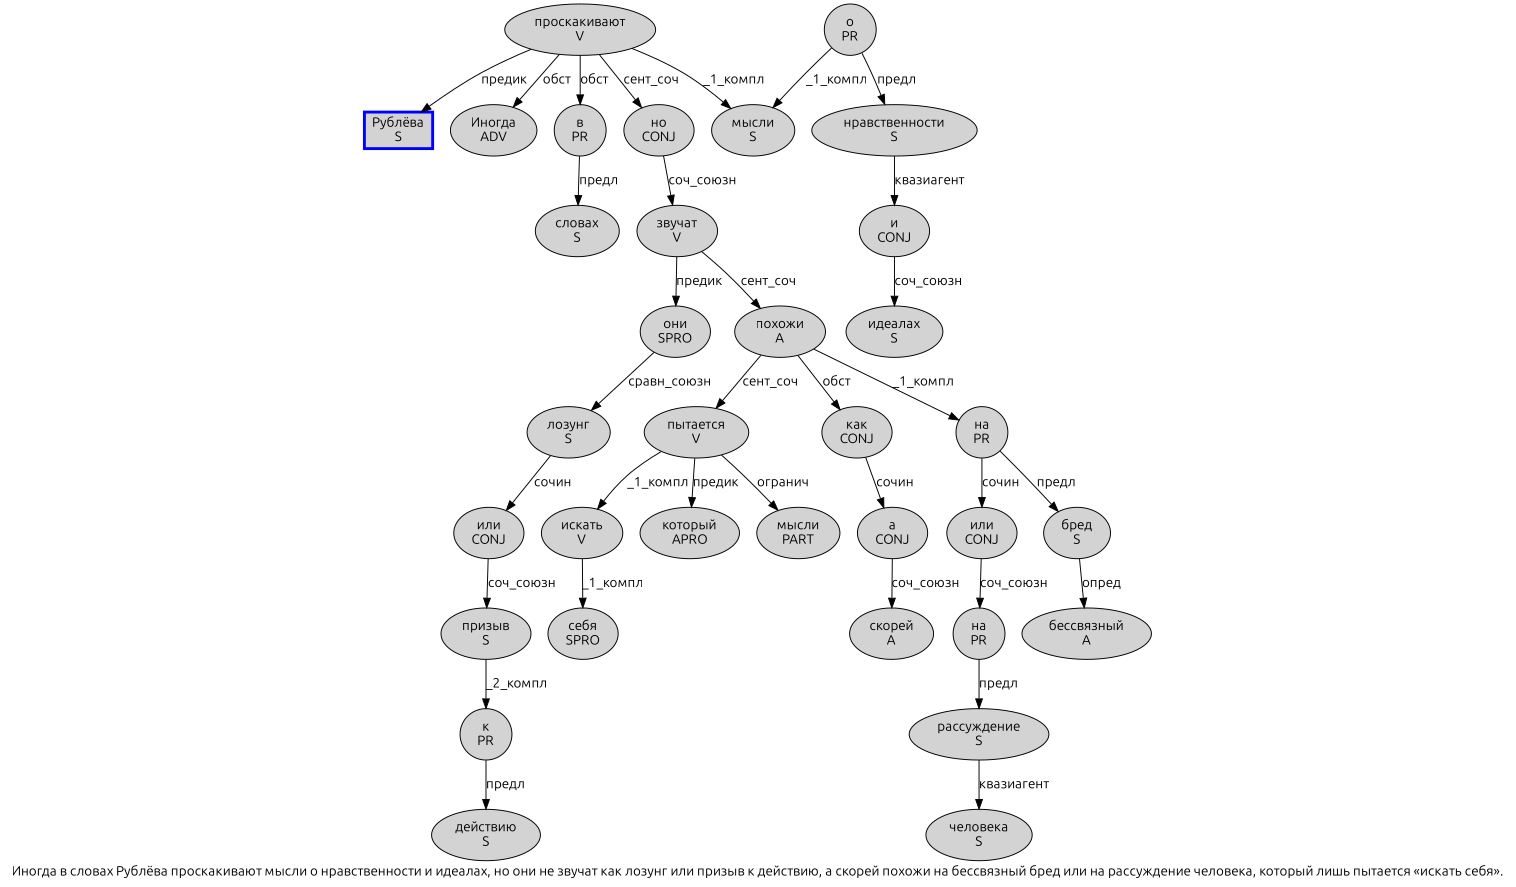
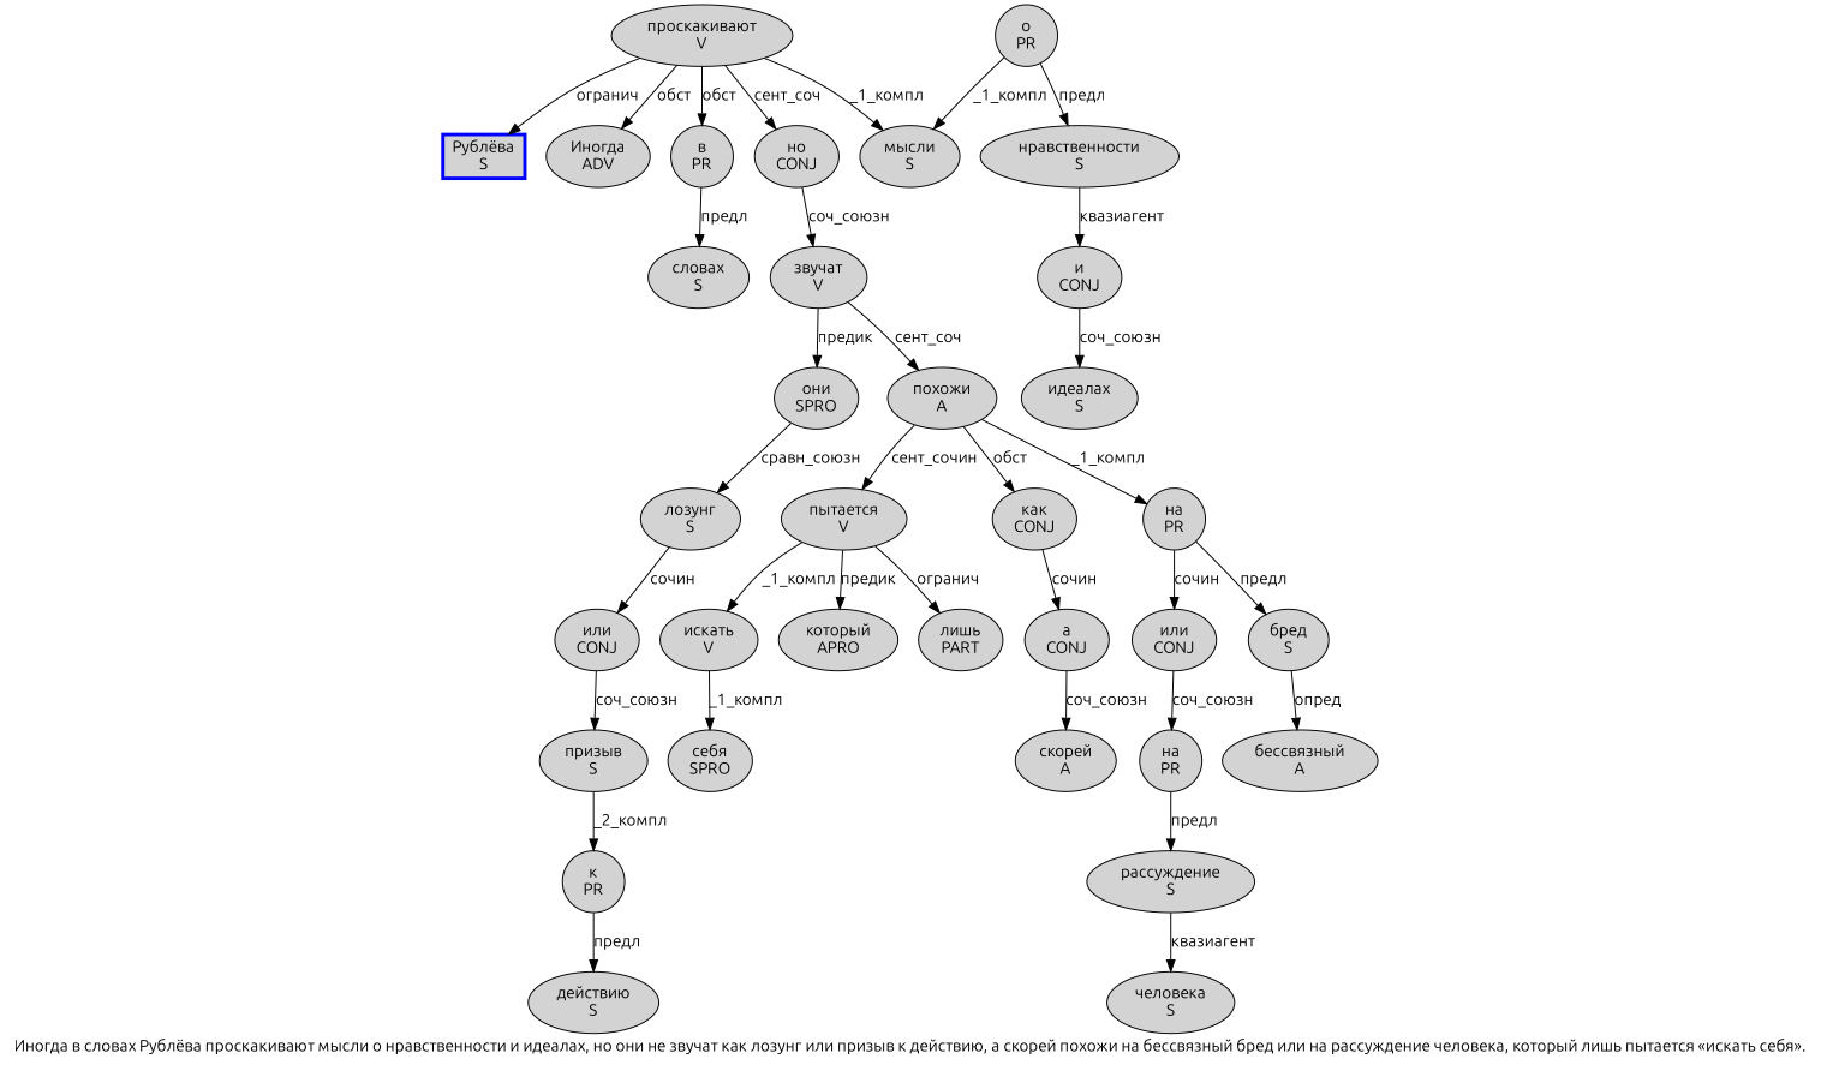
  digraph {
    fontname=Ubuntu
    label="Иногда в словах Рублёва проскакивают мысли о нравственности и идеалах, но они не звучат как лозунг или призыв к действию, а скорей похожи на бессвязный бред или на рассуждение человека, который лишь пытается «искать себя»."
    node [fillcolor=lightgray fontname=Ubuntu penwidth=1 shape=ellipse style=filled]
    edge [fontname=Ubuntu]
    n1 [label="Иногда\nADV"]
    n2 [label="в\nPR"]
    n3 [label="словах\nS"]
    n4 [color=blue label="Рублёва\nS" penwidth=3 shape=box]
    n5 [label="проскакивают\nV"]
    n6 [label="мысли\nS"]
    n7 [label="но\nCONJ"]
    n8 [label="звучат\nV"]
    n9 [label="о\nPR"]
    n10 [label="нравственности\nS"]
    n11 [label="и\nCONJ"]
    n12 [label="идеалах\nS"]
    n13 [label="они\nSPRO"]
    n14 [label="похожи\nA"]
    n15 [label="лозунг\nS"]
    n16 [label="как\nCONJ"]
    n17 [label="на\nPR"]
    n18 [label="пытается\nV"]
    n19 [label="а\nCONJ"]
    n20 [label="или\nCONJ"]
    n21 [label="скорей\nA"]
    n22 [label="призыв\nS"]
    n23 [label="к\nPR"]
    n24 [label="действию\nS"]
    n25 [label="бред\nS"]
    n26 [label="или\nCONJ"]
    n27 [label="который\nAPRO"]
-   n28 [label="мысли\nPART"]
+   n28 [label="лишь\nPART"]
    n29 [label="искать\nV"]
    n30 [label="бессвязный\nA"]
    n31 [label="на\nPR"]
    n32 [label="рассуждение\nS"]
    n33 [label="человека\nS"]
    n34 [label="себя\nSPRO"]
    n2 -> n3 [label="предл"]
    n5 -> n1 [label="обст"]
    n5 -> n2 [label="обст"]
-   n5 -> n4 [label="предик"]
+   n5 -> n4 [label="огранич"]
    n5 -> n6 [label="_1_компл"]
    n5 -> n7 [label="сент_соч"]
    n7 -> n8 [label="соч_союзн"]
    n8 -> n13 [label="предик"]
    n8 -> n14 [label="сент_соч"]
    n9 -> n6 [label="_1_компл"]
    n9 -> n10 [label="предл"]
    n10 -> n11 [label="квазиагент"]
    n11 -> n12 [label="соч_союзн"]
    n13 -> n15 [label="сравн_союзн"]
    n14 -> n16 [label="обст"]
    n14 -> n17 [label="_1_компл"]
-   n14 -> n18 [label="сент_соч"]
+   n14 -> n18 [label="сент_сочин"]
    n15 -> n20 [label="сочин"]
    n16 -> n19 [label="сочин"]
    n17 -> n25 [label="предл"]
    n17 -> n26 [label="сочин"]
    n18 -> n27 [label="предик"]
    n18 -> n28 [label="огранич"]
    n18 -> n29 [label="_1_компл"]
    n19 -> n21 [label="соч_союзн"]
    n20 -> n22 [label="соч_союзн"]
    n22 -> n23 [label="_2_компл"]
    n23 -> n24 [label="предл"]
    n25 -> n30 [label="опред"]
    n26 -> n31 [label="соч_союзн"]
    n29 -> n34 [label="_1_компл"]
    n31 -> n32 [label="предл"]
    n32 -> n33 [label="квазиагент"]
  }
